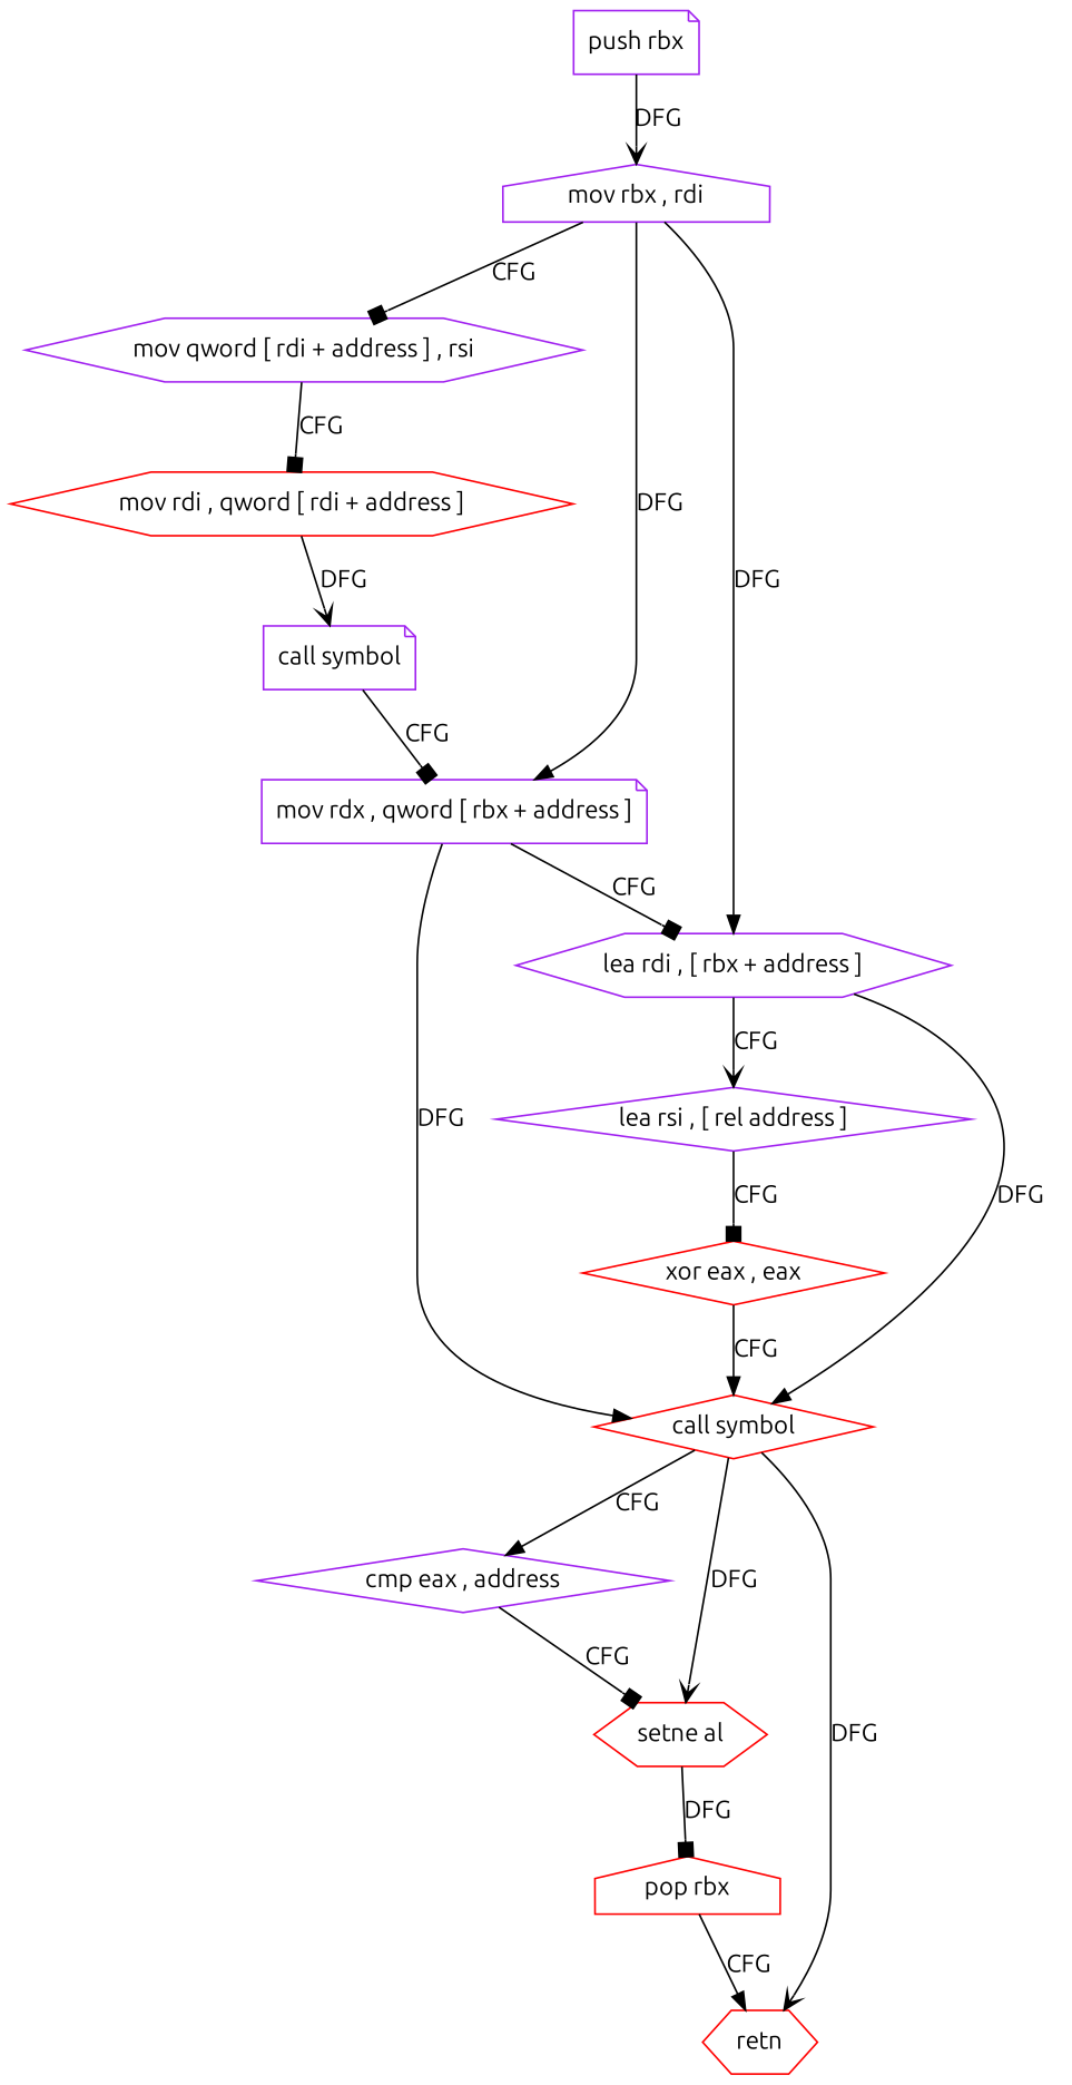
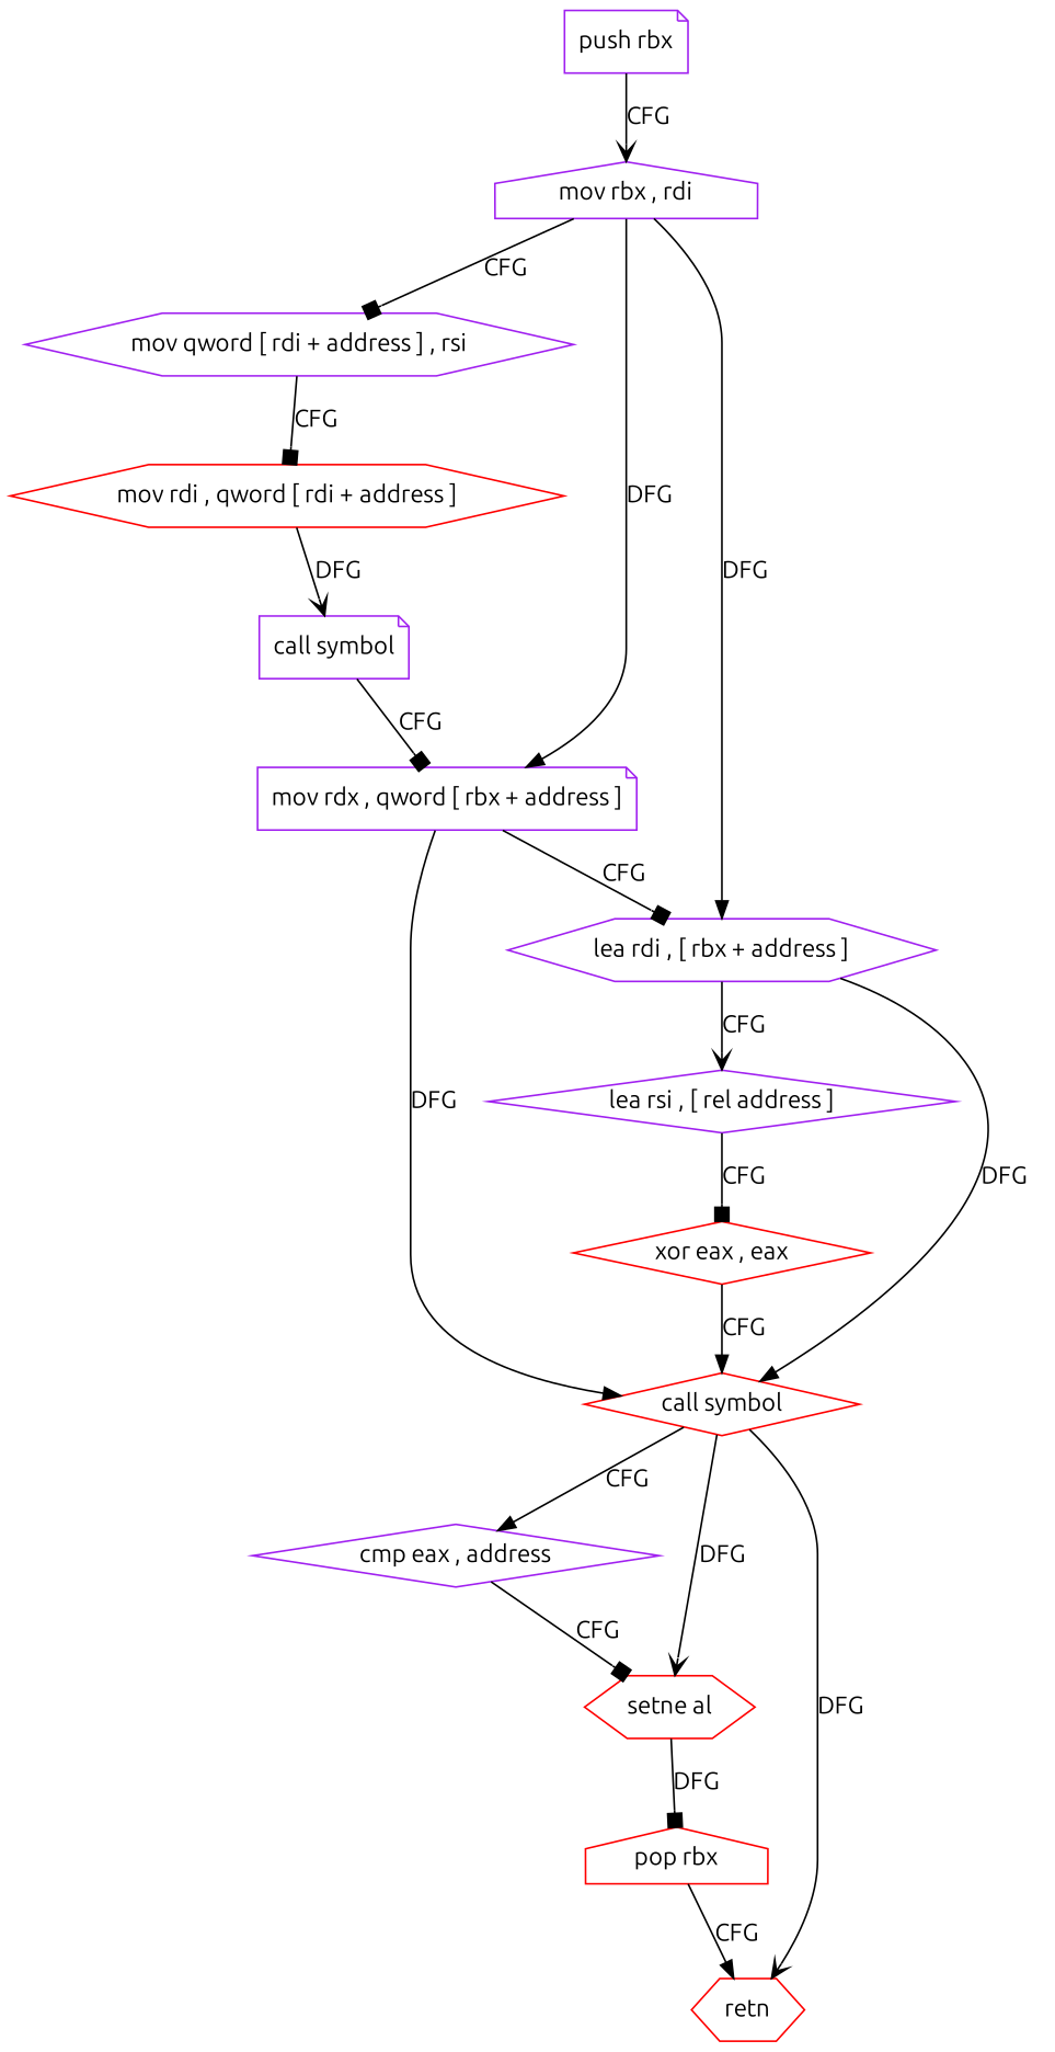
  digraph {
    fontname=Ubuntu
    node [color=purple fontname=Ubuntu shape=hexagon]
    edge [arrowhead=box fontname=Ubuntu]
    n1 [label="push rbx" shape=note]
    n2 [label="mov rbx , rdi" shape=house]
    n3 [label="mov qword [ rdi + address ] , rsi"]
    n4 [label="mov rdx , qword [ rbx + address ]" shape=note]
    n5 [label="lea rdi , [ rbx + address ]"]
    n6 [color=red label="mov rdi , qword [ rdi + address ]"]
    n7 [color=red label="call symbol" shape=diamond]
    n8 [label="lea rsi , [ rel address ]" shape=diamond]
    n9 [label="call symbol" shape=note]
    n10 [label="cmp eax , address" shape=diamond]
    n11 [color=red label="setne al"]
    n12 [color=red label=retn]
    n13 [color=red label="xor eax , eax" shape=diamond]
    n14 [color=red label="pop rbx" shape=house]
-   n1 -> n2 [arrowhead=vee label=DFG]
+   n1 -> n2 [arrowhead=vee label=CFG]
    n2 -> n3 [label=CFG]
    n2 -> n4 [arrowhead=normal label=DFG]
    n2 -> n5 [arrowhead=normal label=DFG]
    n3 -> n6 [label=CFG]
    n4 -> n5 [label=CFG]
    n4 -> n7 [arrowhead=normal label=DFG]
    n5 -> n7 [arrowhead=normal label=DFG]
    n5 -> n8 [arrowhead=vee label=CFG]
    n6 -> n9 [arrowhead=vee label=DFG]
    n7 -> n10 [arrowhead=normal label=CFG]
    n7 -> n11 [arrowhead=vee label=DFG]
    n7 -> n12 [arrowhead=vee label=DFG]
    n8 -> n13 [label=CFG]
    n9 -> n4 [label=CFG]
    n10 -> n11 [label=CFG]
    n11 -> n14 [label=DFG]
    n13 -> n7 [arrowhead=normal label=CFG]
    n14 -> n12 [arrowhead=normal label=CFG]
  }
